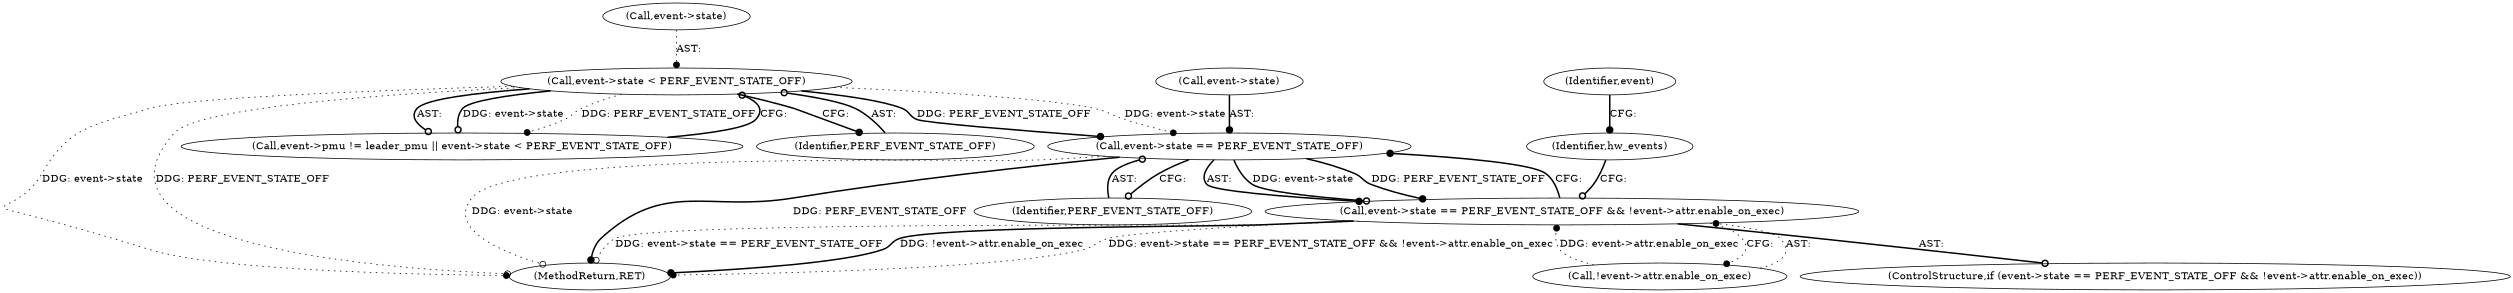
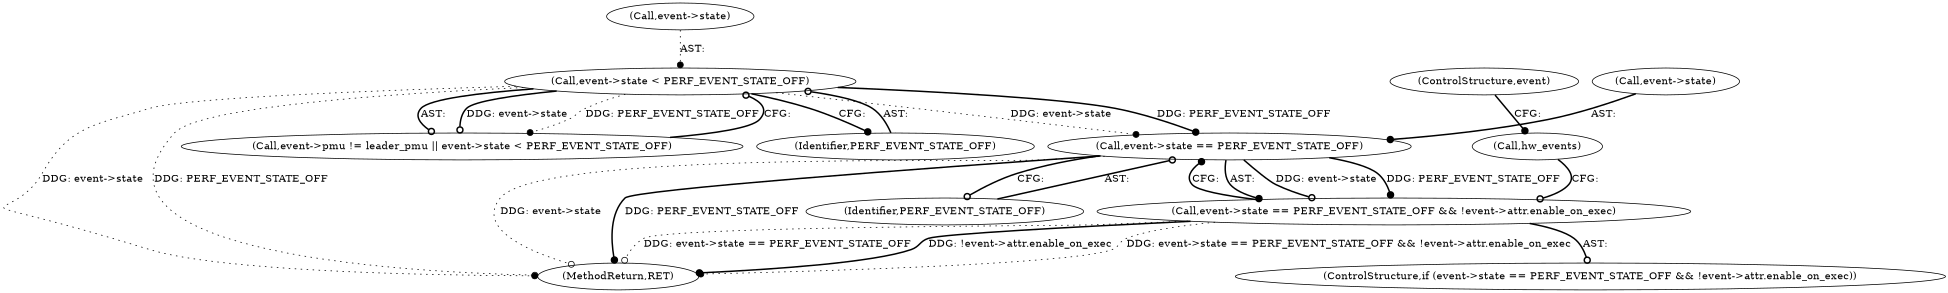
  digraph {
    edge [arrowhead=dot style=bold]
    n1 [label="(Call,event->state == PERF_EVENT_STATE_OFF)"]
    n2 [label="(Call,event->state == PERF_EVENT_STATE_OFF && !event->attr.enable_on_exec)"]
    n3 [label="(MethodReturn,RET)"]
    n4 [label="(Identifier,PERF_EVENT_STATE_OFF)"]
-   n5 [label="(Call,!event->attr.enable_on_exec)"]
    n6 [label="(ControlStructure,if (event->state == PERF_EVENT_STATE_OFF && !event->attr.enable_on_exec))"]
    n7 [label="(Call,event->state < PERF_EVENT_STATE_OFF)"]
    n8 [label="(Call,event->pmu != leader_pmu || event->state < PERF_EVENT_STATE_OFF)"]
    n9 [label="(Identifier,PERF_EVENT_STATE_OFF)"]
    n10 [label="(Call,event->state)"]
    n11 [label="(Call,event->state)"]
-   n12 [label="(Identifier,hw_events)"]
-   n13 [label="(Identifier,event)"]
+   n12 [label="(Call,hw_events)"]
+   n13 [label="(ControlStructure,event)"]
    n1 -> n2 [label="AST: "]
    n1 -> n2 [arrowhead=odot label="DDG: event->state"]
    n1 -> n2 [label="DDG: PERF_EVENT_STATE_OFF"]
    n1 -> n3 [arrowhead=odot label="DDG: event->state" style=dotted]
    n1 -> n3 [label="DDG: PERF_EVENT_STATE_OFF"]
    n1 -> n4 [arrowhead=odot label="CFG: "]
    n2 -> n1 [label="CFG: "]
    n2 -> n3 [arrowhead=odot label="DDG: event->state == PERF_EVENT_STATE_OFF" style=dotted]
    n2 -> n3 [label="DDG: !event->attr.enable_on_exec"]
    n2 -> n3 [label="DDG: event->state == PERF_EVENT_STATE_OFF && !event->attr.enable_on_exec" style=dotted]
-   n2 -> n5 [label="CFG: " style=dotted]
    n2 -> n6 [arrowhead=odot label="AST: "]
    n4 -> n1 [arrowhead=odot label="AST: "]
-   n5 -> n2 [label="AST: " style=dotted]
-   n5 -> n2 [label="DDG: event->attr.enable_on_exec" style=dotted]
    n7 -> n1 [label="DDG: event->state" style=dotted]
    n7 -> n1 [label="DDG: PERF_EVENT_STATE_OFF"]
    n7 -> n3 [label="DDG: event->state" style=dotted]
    n7 -> n3 [arrowhead=odot label="DDG: PERF_EVENT_STATE_OFF" style=dotted]
    n7 -> n8 [arrowhead=odot label="AST: "]
    n7 -> n8 [arrowhead=odot label="DDG: event->state"]
    n7 -> n8 [label="DDG: PERF_EVENT_STATE_OFF" style=dotted]
    n7 -> n9 [label="CFG: "]
    n8 -> n7 [arrowhead=odot label="CFG: "]
    n9 -> n7 [arrowhead=odot label="AST: "]
    n10 -> n1 [label="AST: "]
    n11 -> n7 [label="AST: " style=dotted]
    n12 -> n2 [arrowhead=odot label="CFG: "]
    n13 -> n12 [label="CFG: "]
  }
